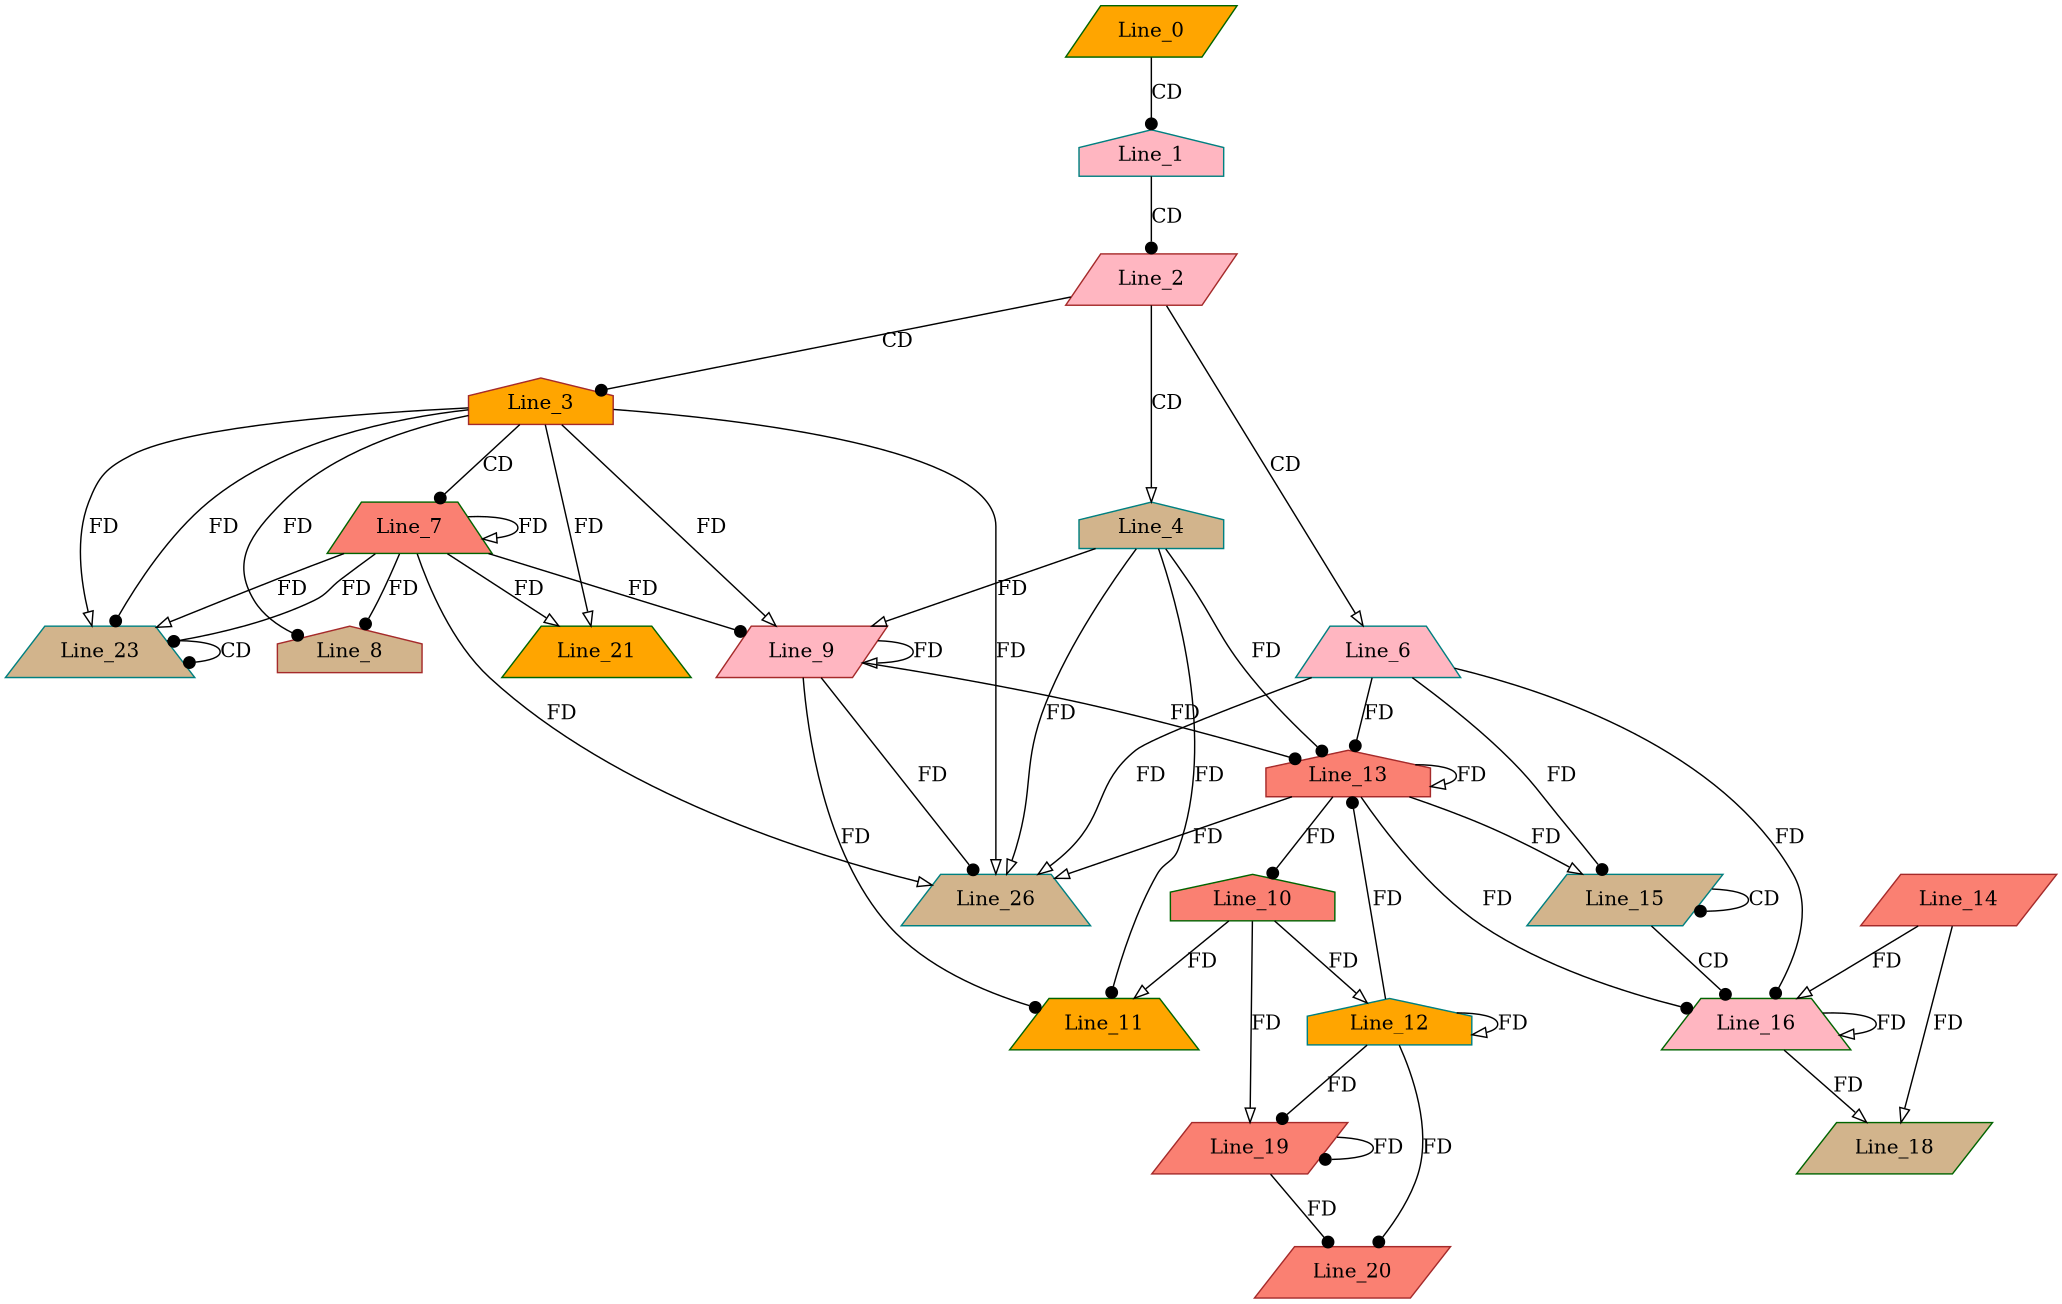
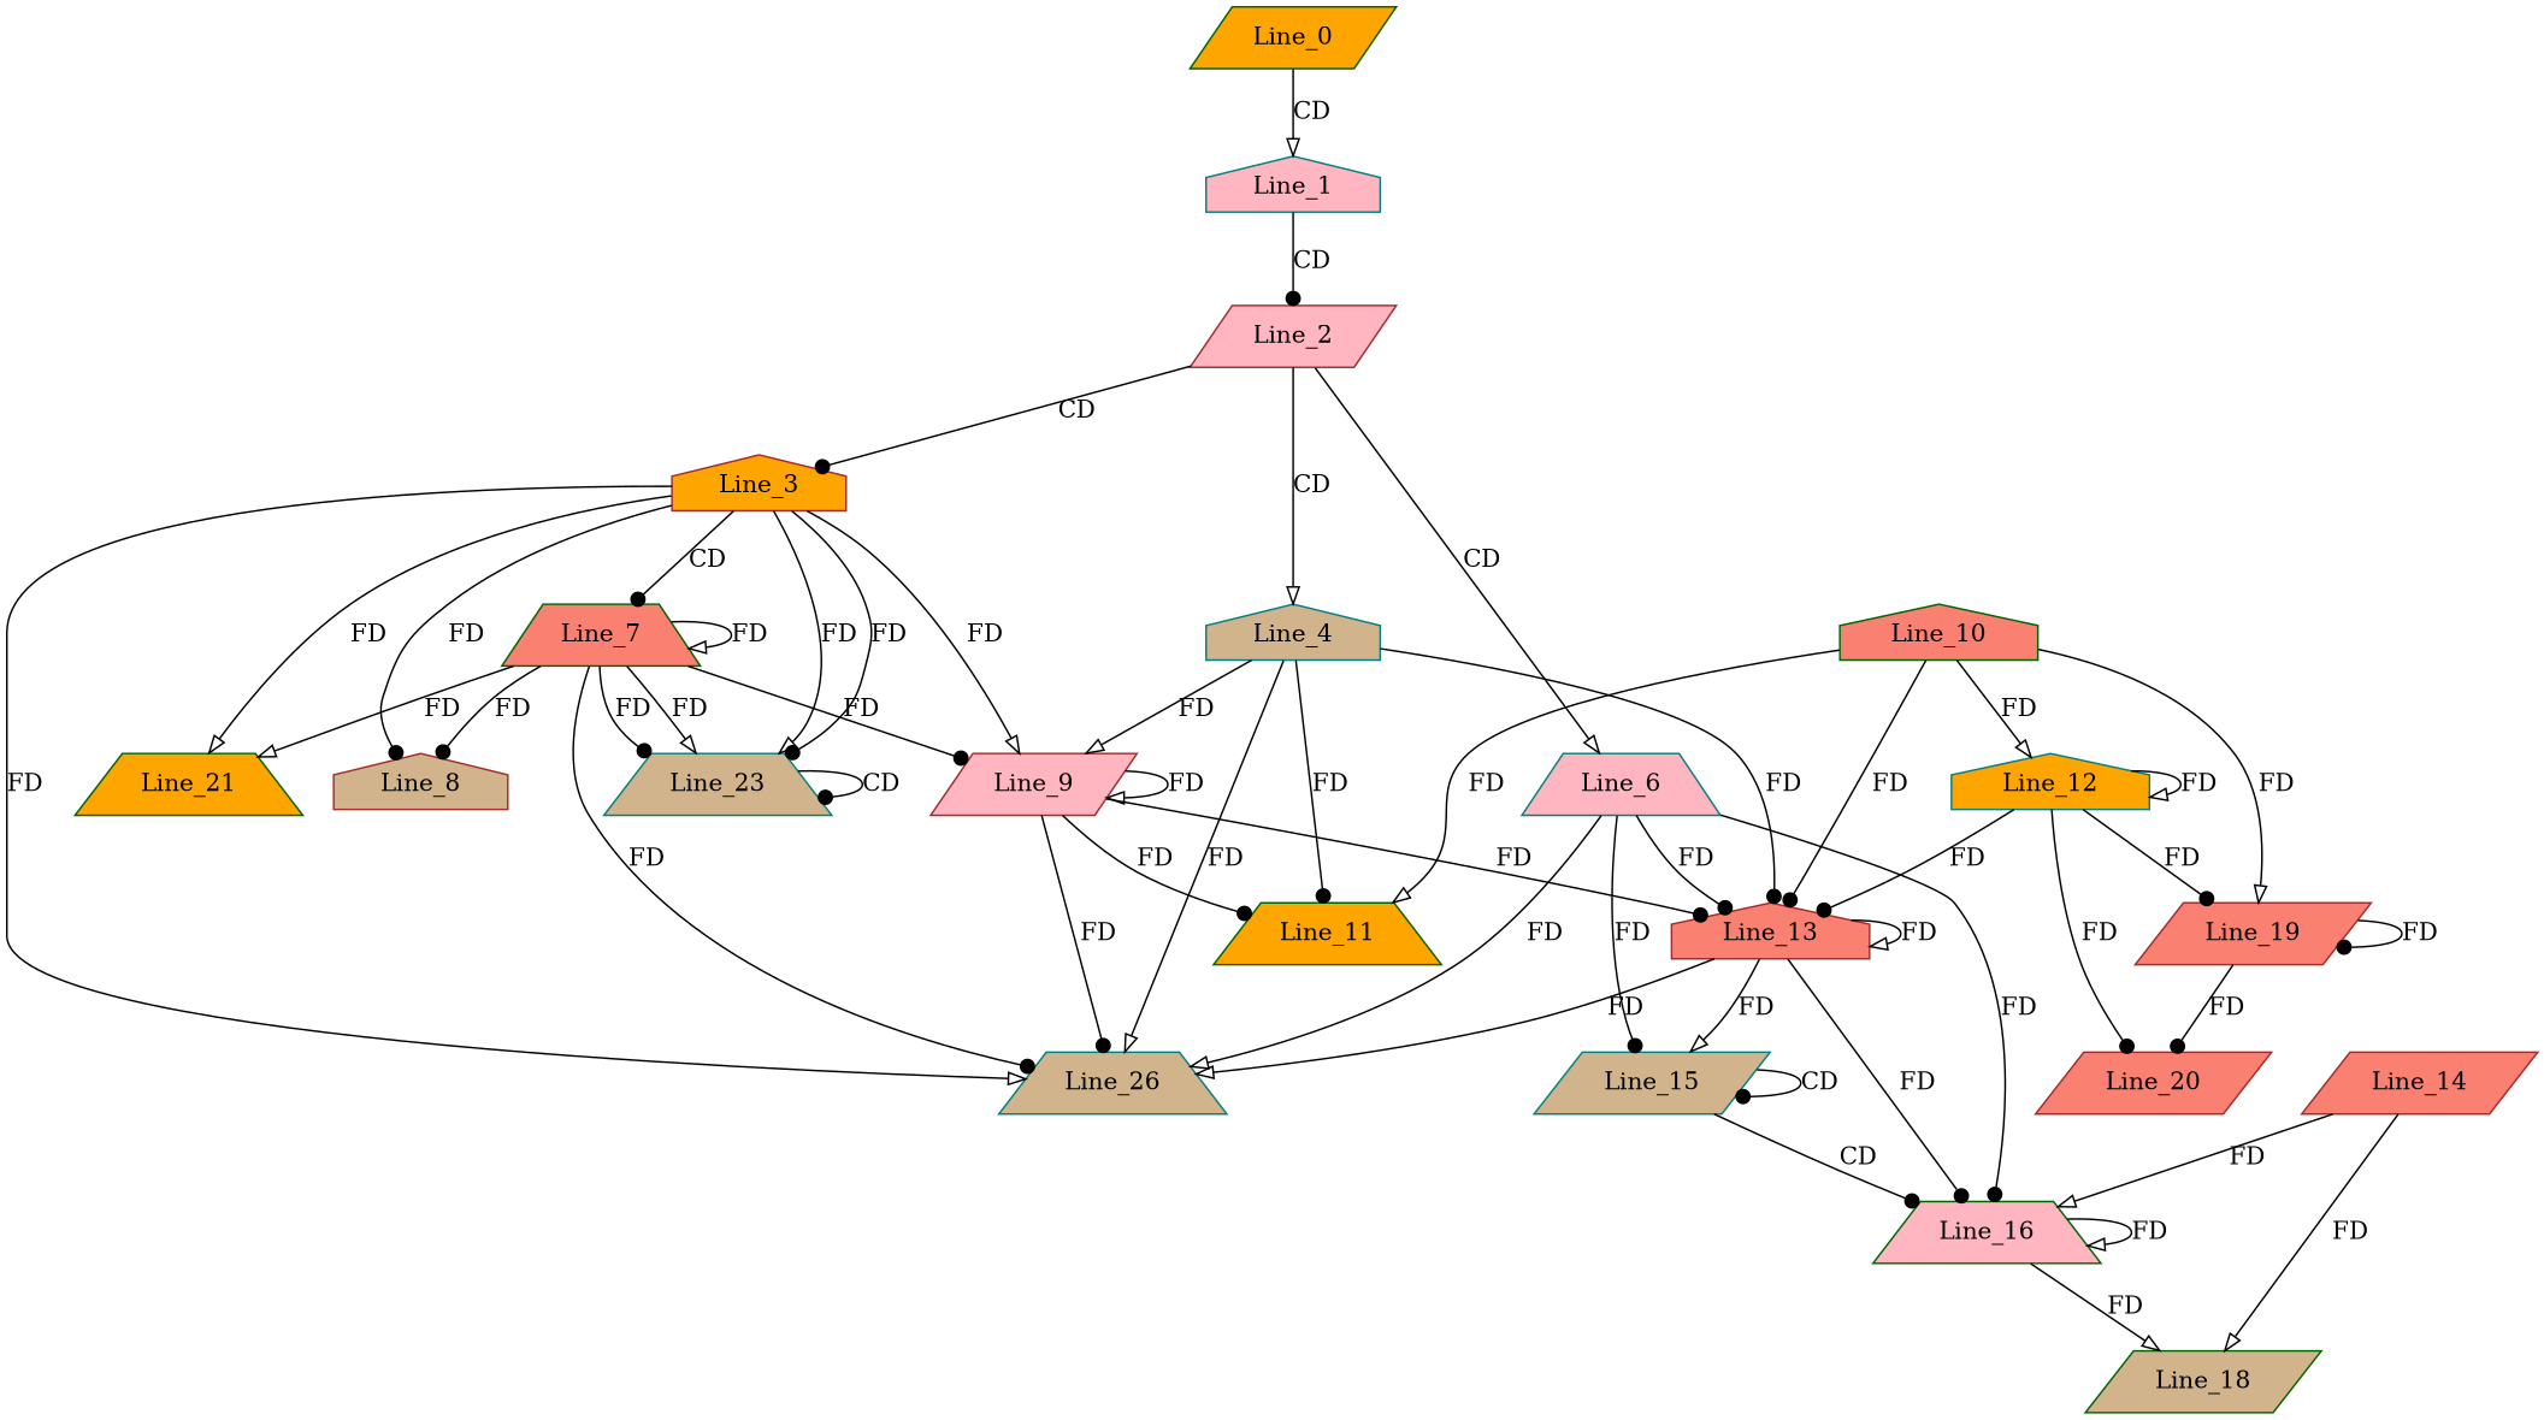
  digraph {
    node [color=brown fillcolor=tan shape=parallelogram style=filled]
    edge [arrowhead=onormal]
    Line_0 [color=darkgreen fillcolor=orange]
    Line_1 [color=teal fillcolor=lightpink shape=house]
    Line_2 [fillcolor=lightpink]
    Line_3 [fillcolor=orange shape=house]
    Line_4 [color=teal shape=house]
    n6 [color=teal fillcolor=lightpink label=Line_6 shape=trapezium]
    Line_7 [color=darkgreen fillcolor=salmon shape=trapezium]
    Line_8 [shape=house]
    Line_9 [fillcolor=lightpink]
    Line_21 [color=darkgreen fillcolor=orange shape=trapezium]
    Line_23 [color=teal shape=trapezium]
    Line_26 [color=teal shape=trapezium]
    Line_11 [color=darkgreen fillcolor=orange shape=trapezium]
    Line_13 [fillcolor=salmon shape=house]
    Line_15 [color=teal]
    Line_16 [color=darkgreen fillcolor=lightpink shape=trapezium]
    Line_18 [color=darkgreen]
    Line_10 [color=darkgreen fillcolor=salmon shape=house]
    Line_12 [color=teal fillcolor=orange shape=house]
    Line_19 [fillcolor=salmon]
    Line_20 [fillcolor=salmon]
    Line_14 [fillcolor=salmon]
-   Line_0 -> Line_1 [arrowhead=dot label=CD]
+   Line_0 -> Line_1 [label=CD]
    Line_1 -> Line_2 [arrowhead=dot label=CD]
    Line_2 -> Line_3 [arrowhead=dot label=CD]
    Line_2 -> Line_4 [label=CD]
    Line_2 -> n6 [label=CD]
    Line_3 -> Line_7 [arrowhead=dot label=CD]
    Line_3 -> Line_8 [arrowhead=dot label=FD]
    Line_3 -> Line_9 [label=FD]
    Line_3 -> Line_21 [label=FD]
    Line_3 -> Line_23 [label=FD]
    Line_3 -> Line_23 [arrowhead=dot label=FD]
    Line_3 -> Line_26 [label=FD]
    Line_4 -> Line_9 [label=FD]
    Line_4 -> Line_26 [label=FD]
    Line_4 -> Line_11 [arrowhead=dot label=FD]
    Line_4 -> Line_13 [arrowhead=dot label=FD]
    n6 -> Line_26 [label=FD]
    n6 -> Line_13 [arrowhead=dot label=FD]
    n6 -> Line_15 [arrowhead=dot label=FD]
    n6 -> Line_16 [arrowhead=dot label=FD]
    Line_7 -> Line_7 [label=FD]
    Line_7 -> Line_8 [arrowhead=dot label=FD]
    Line_7 -> Line_9 [arrowhead=dot label=FD]
    Line_7 -> Line_21 [label=FD]
    Line_7 -> Line_23 [arrowhead=dot label=FD]
    Line_7 -> Line_23 [label=FD]
-   Line_7 -> Line_26 [label=FD]
+   Line_7 -> Line_26 [arrowhead=dot label=FD]
    Line_9 -> Line_9 [label=FD]
    Line_9 -> Line_26 [arrowhead=dot label=FD]
    Line_9 -> Line_11 [arrowhead=dot label=FD]
    Line_9 -> Line_13 [arrowhead=dot label=FD]
    Line_23 -> Line_23 [arrowhead=dot label=CD]
    Line_13 -> Line_26 [label=FD]
    Line_13 -> Line_13 [label=FD]
    Line_13 -> Line_15 [label=FD]
    Line_13 -> Line_16 [arrowhead=dot label=FD]
    Line_15 -> Line_15 [arrowhead=dot label=CD]
    Line_15 -> Line_16 [arrowhead=dot label=CD]
    Line_16 -> Line_16 [label=FD]
    Line_16 -> Line_18 [label=FD]
    Line_10 -> Line_11 [label=FD]
-   Line_13 -> Line_10 [arrowhead=dot label=FD]
+   Line_10 -> Line_13 [arrowhead=dot label=FD]
    Line_10 -> Line_12 [label=FD]
    Line_10 -> Line_19 [label=FD]
    Line_12 -> Line_13 [arrowhead=dot label=FD]
    Line_12 -> Line_12 [label=FD]
    Line_12 -> Line_19 [arrowhead=dot label=FD]
    Line_12 -> Line_20 [arrowhead=dot label=FD]
    Line_19 -> Line_19 [arrowhead=dot label=FD]
    Line_19 -> Line_20 [arrowhead=dot label=FD]
    Line_14 -> Line_16 [label=FD]
    Line_14 -> Line_18 [label=FD]
  }
